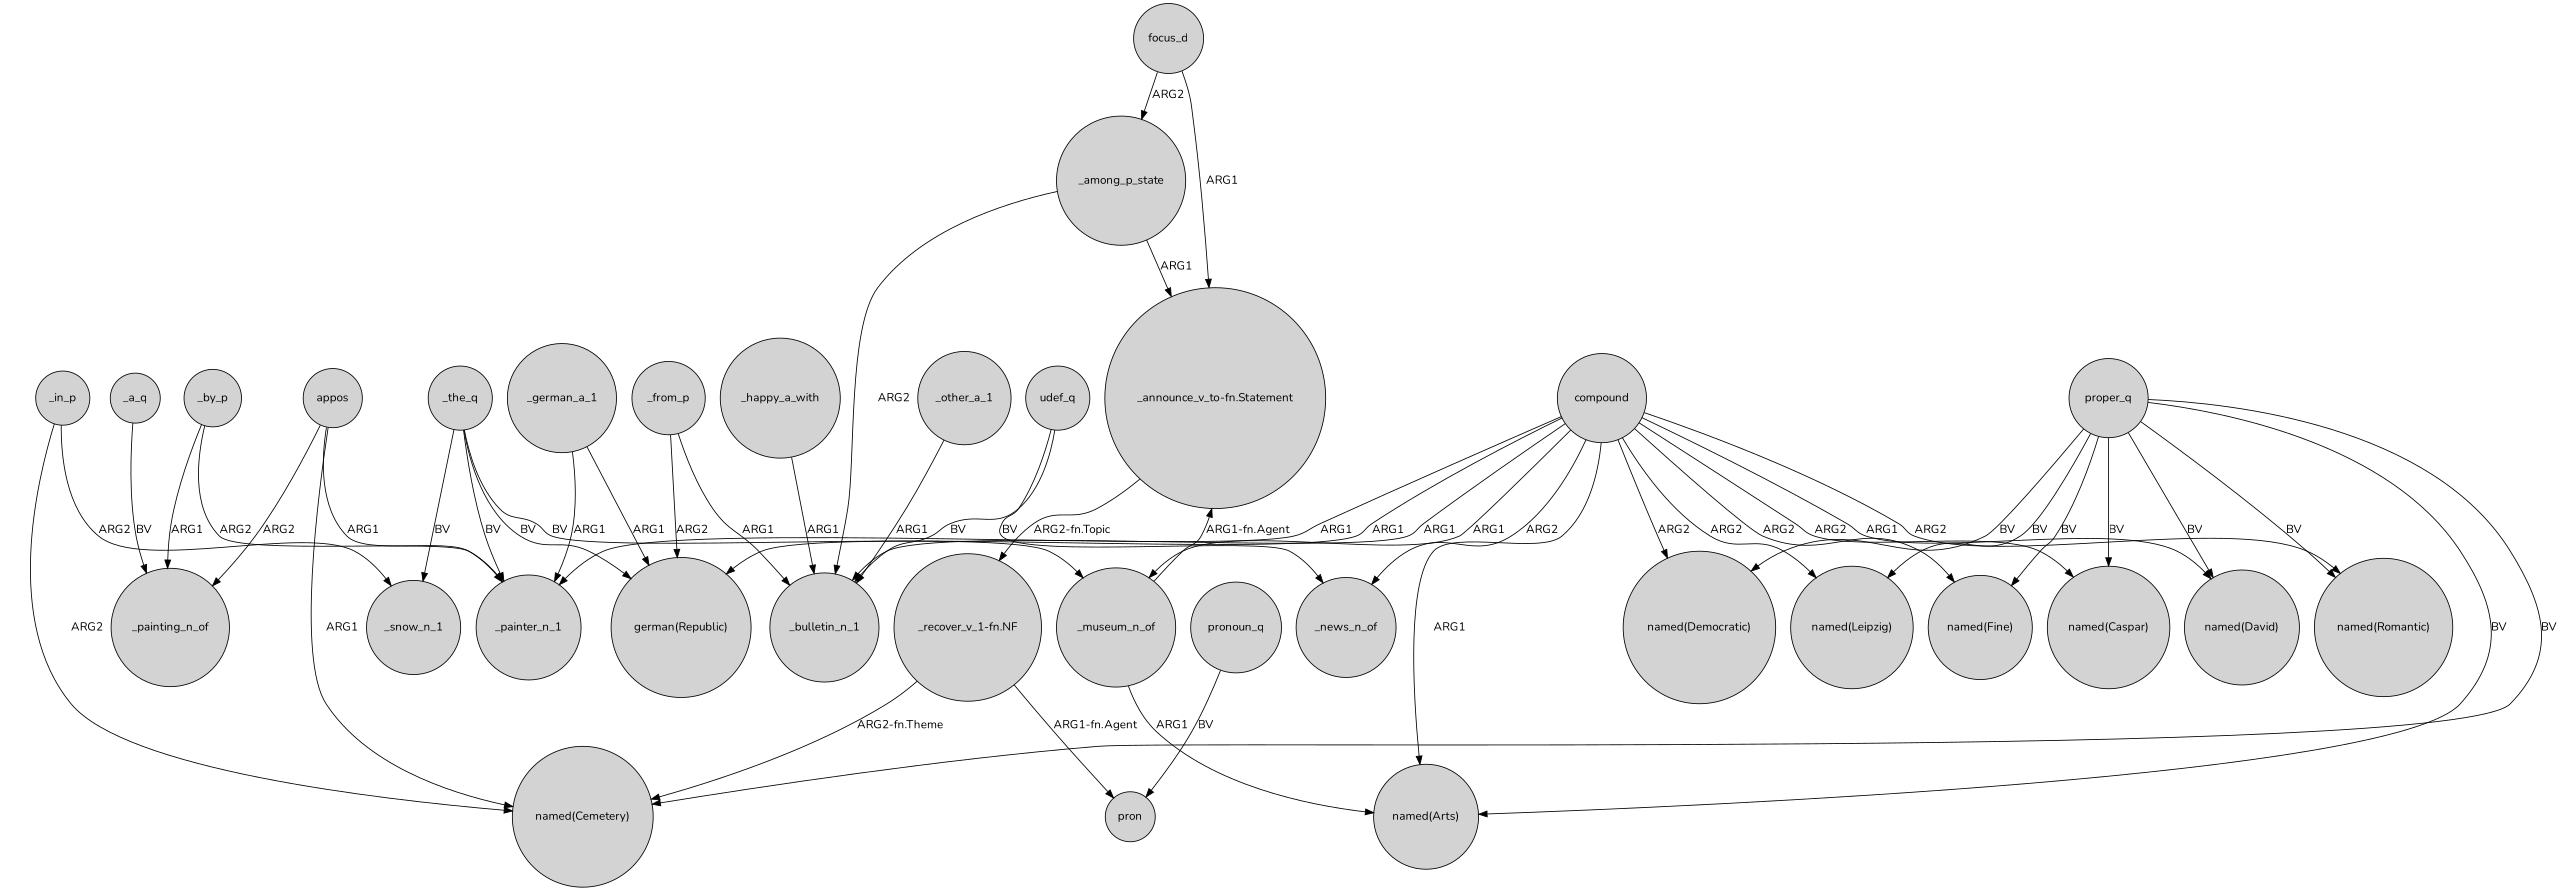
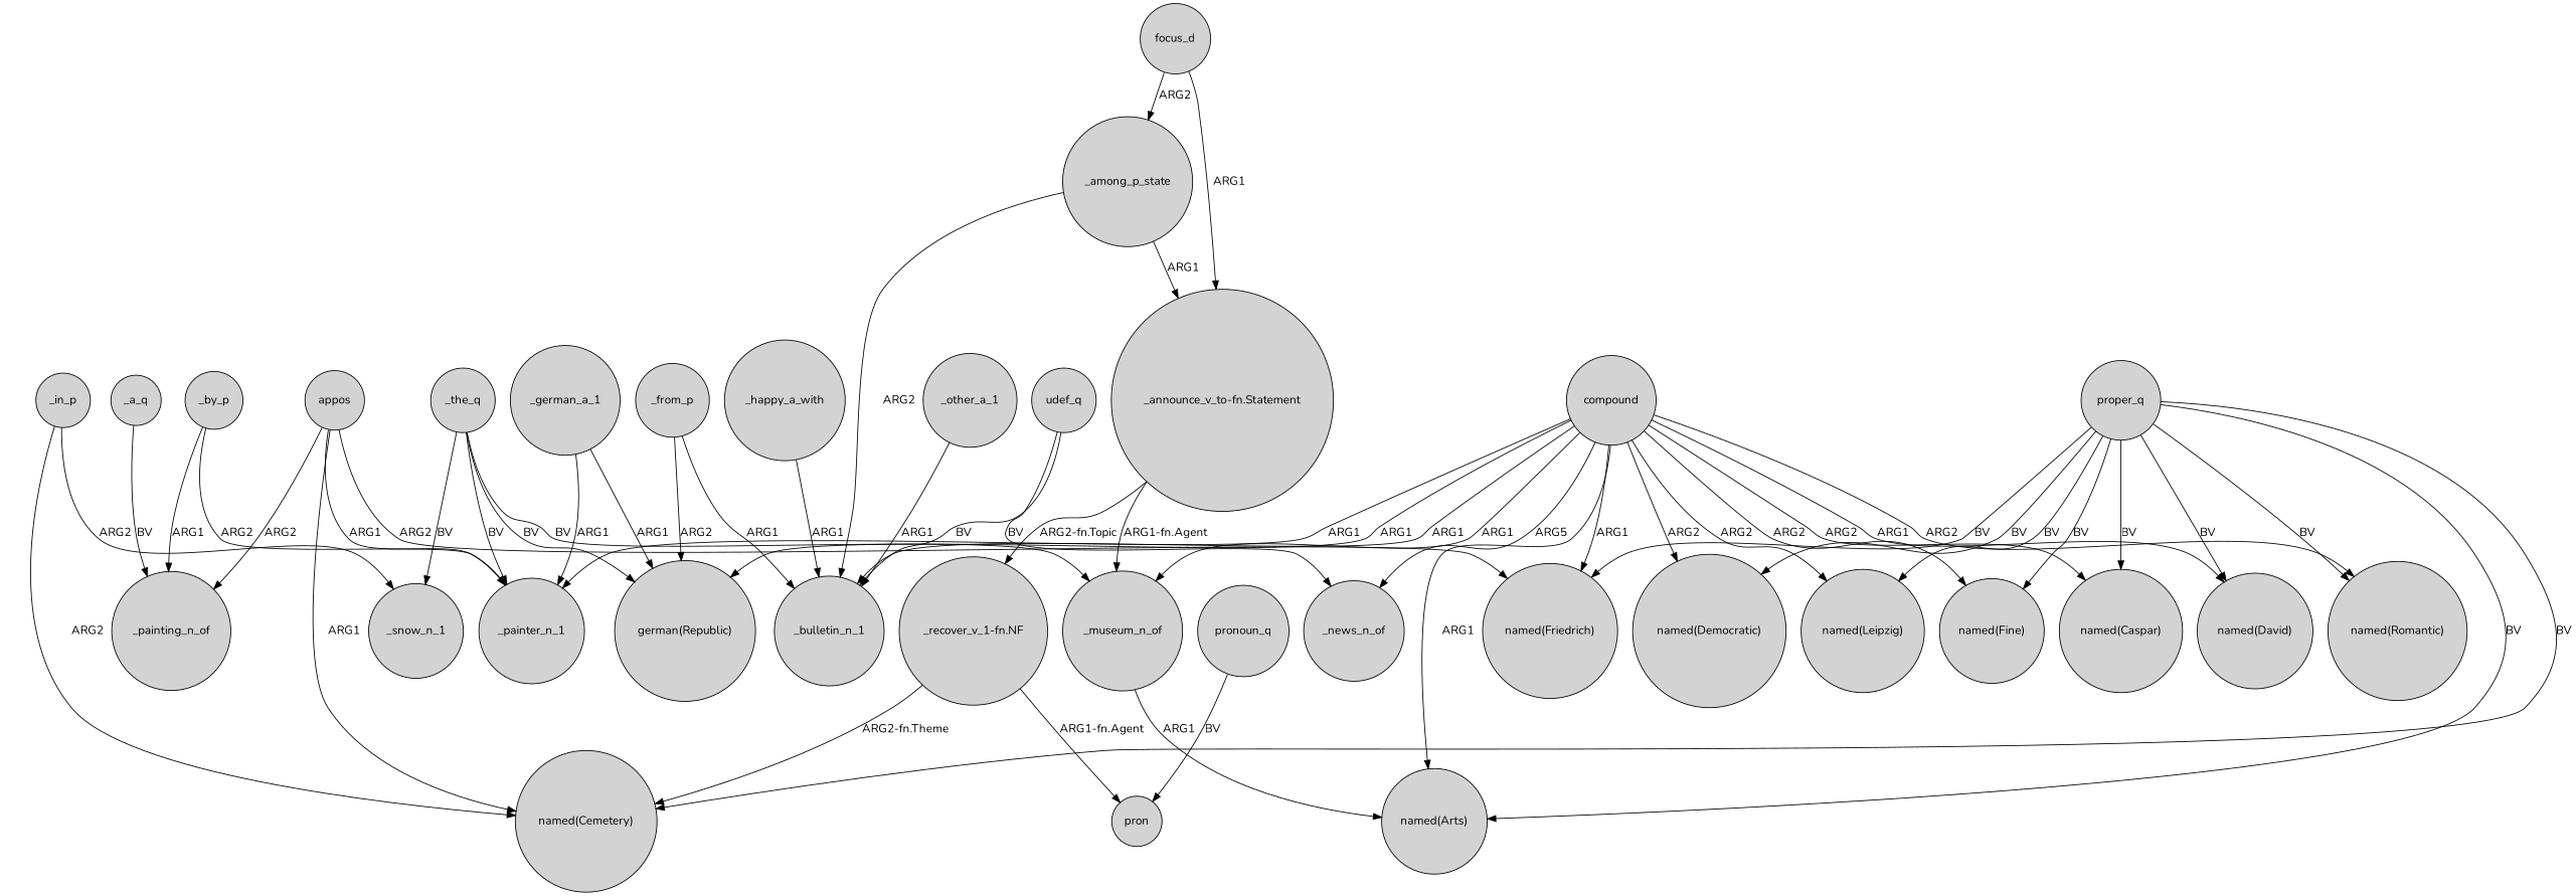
  digraph {
    fontname=Nunito
    node [fontname=Nunito shape=circle style=filled]
    edge [fontname=Nunito]
    _a_q
    _painting_n_of
    _among_p_state
    "_announce_v_to-fn.Statement"
    _bulletin_n_1
    _museum_n_of
    "_recover_v_1-fn.NF"
    "named(Arts)"
    "named(Cemetery)"
    pron
    compound
    _painter_n_1
    "named(Romantic)"
    "named(Caspar)"
    "named(Democratic)"
    "named(Leipzig)"
+   "named(Friedrich)"
    "named(Fine)"
    _news_n_of
    n20 [label="german(Republic)"]
    "named(David)"
    focus_d
    proper_q
    appos
    _from_p
    _by_p
    udef_q
    _german_a_1
    _the_q
    _snow_n_1
    _other_a_1
    pronoun_q
    _happy_a_with
    _in_p
    _a_q -> _painting_n_of [label=BV]
    _among_p_state -> "_announce_v_to-fn.Statement" [label=ARG1]
    _among_p_state -> _bulletin_n_1 [label=ARG2]
-   _museum_n_of -> "_announce_v_to-fn.Statement" [label="ARG1-fn.Agent"]
+   "_announce_v_to-fn.Statement" -> _museum_n_of [label="ARG1-fn.Agent"]
    "_announce_v_to-fn.Statement" -> "_recover_v_1-fn.NF" [label="ARG2-fn.Topic"]
    _museum_n_of -> "named(Arts)" [label=ARG1]
    "_recover_v_1-fn.NF" -> "named(Cemetery)" [label="ARG2-fn.Theme"]
    "_recover_v_1-fn.NF" -> pron [label="ARG1-fn.Agent"]
    compound -> _bulletin_n_1 [label=ARG1]
    compound -> _museum_n_of [label=ARG1]
    compound -> "named(Arts)" [label=ARG1]
    compound -> _painter_n_1 [label=ARG1]
    compound -> "named(Romantic)" [label=ARG2]
    compound -> "named(Caspar)" [label=ARG2]
    compound -> "named(Democratic)" [label=ARG2]
    compound -> "named(Leipzig)" [label=ARG2]
+   compound -> "named(Friedrich)" [label=ARG1]
    compound -> "named(Fine)" [label=ARG2]
-   compound -> _news_n_of [label=ARG2]
+   compound -> _news_n_of [label=ARG5]
    compound -> n20 [label=ARG1]
    compound -> "named(David)" [label=ARG1]
    focus_d -> _among_p_state [label=ARG2]
    focus_d -> "_announce_v_to-fn.Statement" [label=ARG1]
    proper_q -> "named(Arts)" [label=BV]
    proper_q -> "named(Cemetery)" [label=BV]
    proper_q -> "named(Romantic)" [label=BV]
    proper_q -> "named(Caspar)" [label=BV]
    proper_q -> "named(Democratic)" [label=BV]
    proper_q -> "named(Leipzig)" [label=BV]
+   proper_q -> "named(Friedrich)" [label=BV]
    proper_q -> "named(Fine)" [label=BV]
    proper_q -> "named(David)" [label=BV]
    appos -> _painting_n_of [label=ARG2]
    appos -> "named(Cemetery)" [label=ARG1]
    appos -> _painter_n_1 [label=ARG1]
+   appos -> "named(Friedrich)" [label=ARG2]
    _from_p -> _bulletin_n_1 [label=ARG1]
    _from_p -> n20 [label=ARG2]
    _by_p -> _painting_n_of [label=ARG1]
    _by_p -> _painter_n_1 [label=ARG2]
    udef_q -> _bulletin_n_1 [label=BV]
    udef_q -> _news_n_of [label=BV]
    _german_a_1 -> _painter_n_1 [label=ARG1]
    _german_a_1 -> n20 [label=ARG1]
    _the_q -> _museum_n_of [label=BV]
    _the_q -> _painter_n_1 [label=BV]
    _the_q -> n20 [label=BV]
    _the_q -> _snow_n_1 [label=BV]
    _other_a_1 -> _bulletin_n_1 [label=ARG1]
    pronoun_q -> pron [label=BV]
    _happy_a_with -> _bulletin_n_1 [label=ARG1]
    _in_p -> "named(Cemetery)" [label=ARG2]
    _in_p -> _snow_n_1 [label=ARG2]
  }
